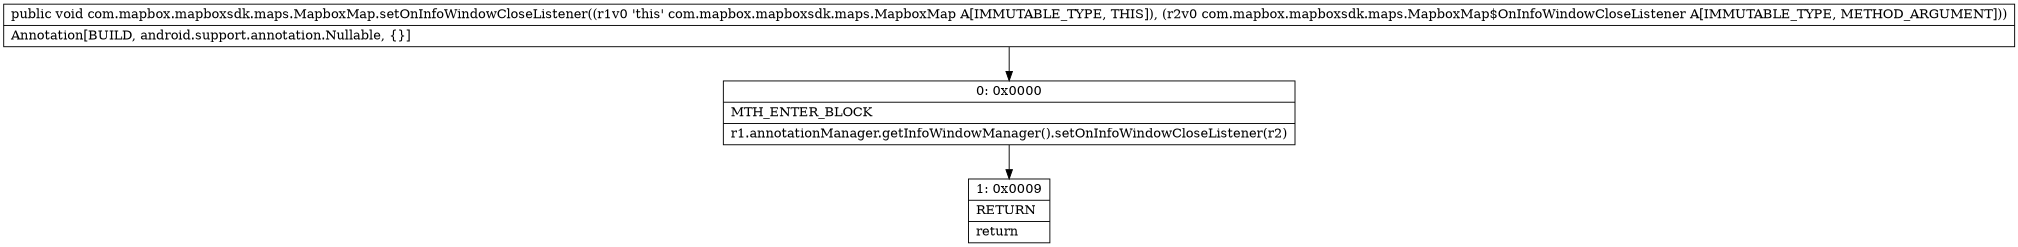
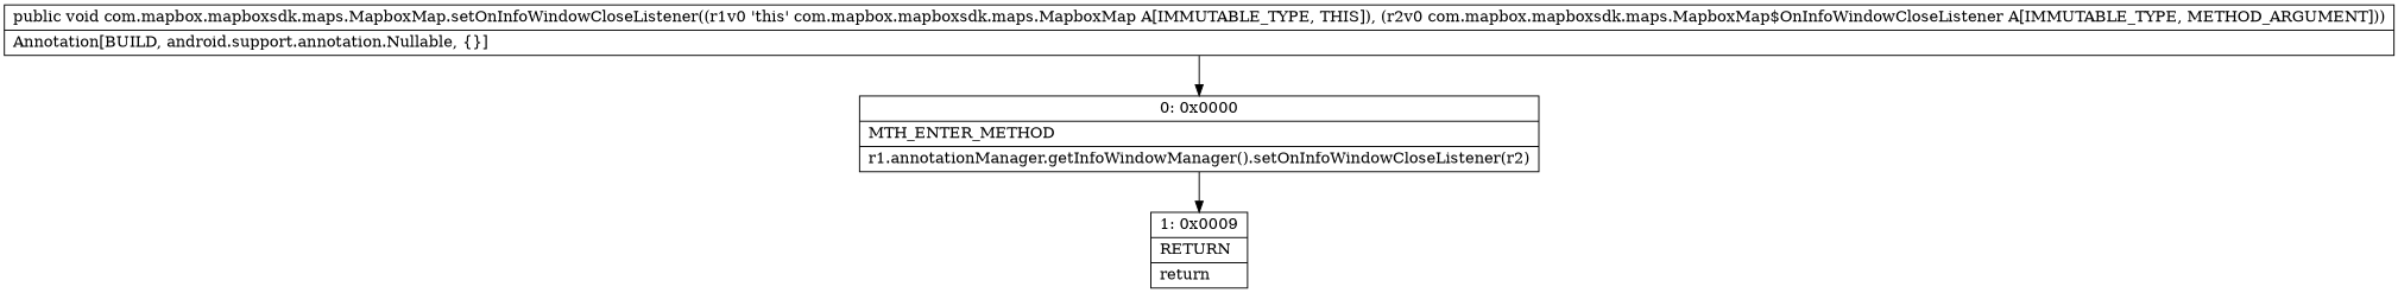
  digraph {
    node [shape=record]
-   n1 [label="{0\:\ 0x0000|MTH_ENTER_BLOCK\l|r1.annotationManager.getInfoWindowManager().setOnInfoWindowCloseListener(r2)\l}"]
+   n1 [label="{0\:\ 0x0000|MTH_ENTER_METHOD\l|r1.annotationManager.getInfoWindowManager().setOnInfoWindowCloseListener(r2)\l}"]
    n2 [label="{1\:\ 0x0009|RETURN\l|return\l}"]
    n3 [label="{public void com.mapbox.mapboxsdk.maps.MapboxMap.setOnInfoWindowCloseListener((r1v0 'this' com.mapbox.mapboxsdk.maps.MapboxMap A[IMMUTABLE_TYPE, THIS]), (r2v0 com.mapbox.mapboxsdk.maps.MapboxMap$OnInfoWindowCloseListener A[IMMUTABLE_TYPE, METHOD_ARGUMENT]))  | Annotation[BUILD, android.support.annotation.Nullable, \{\}]\l}"]
    n1 -> n2
    n3 -> n1
  }
